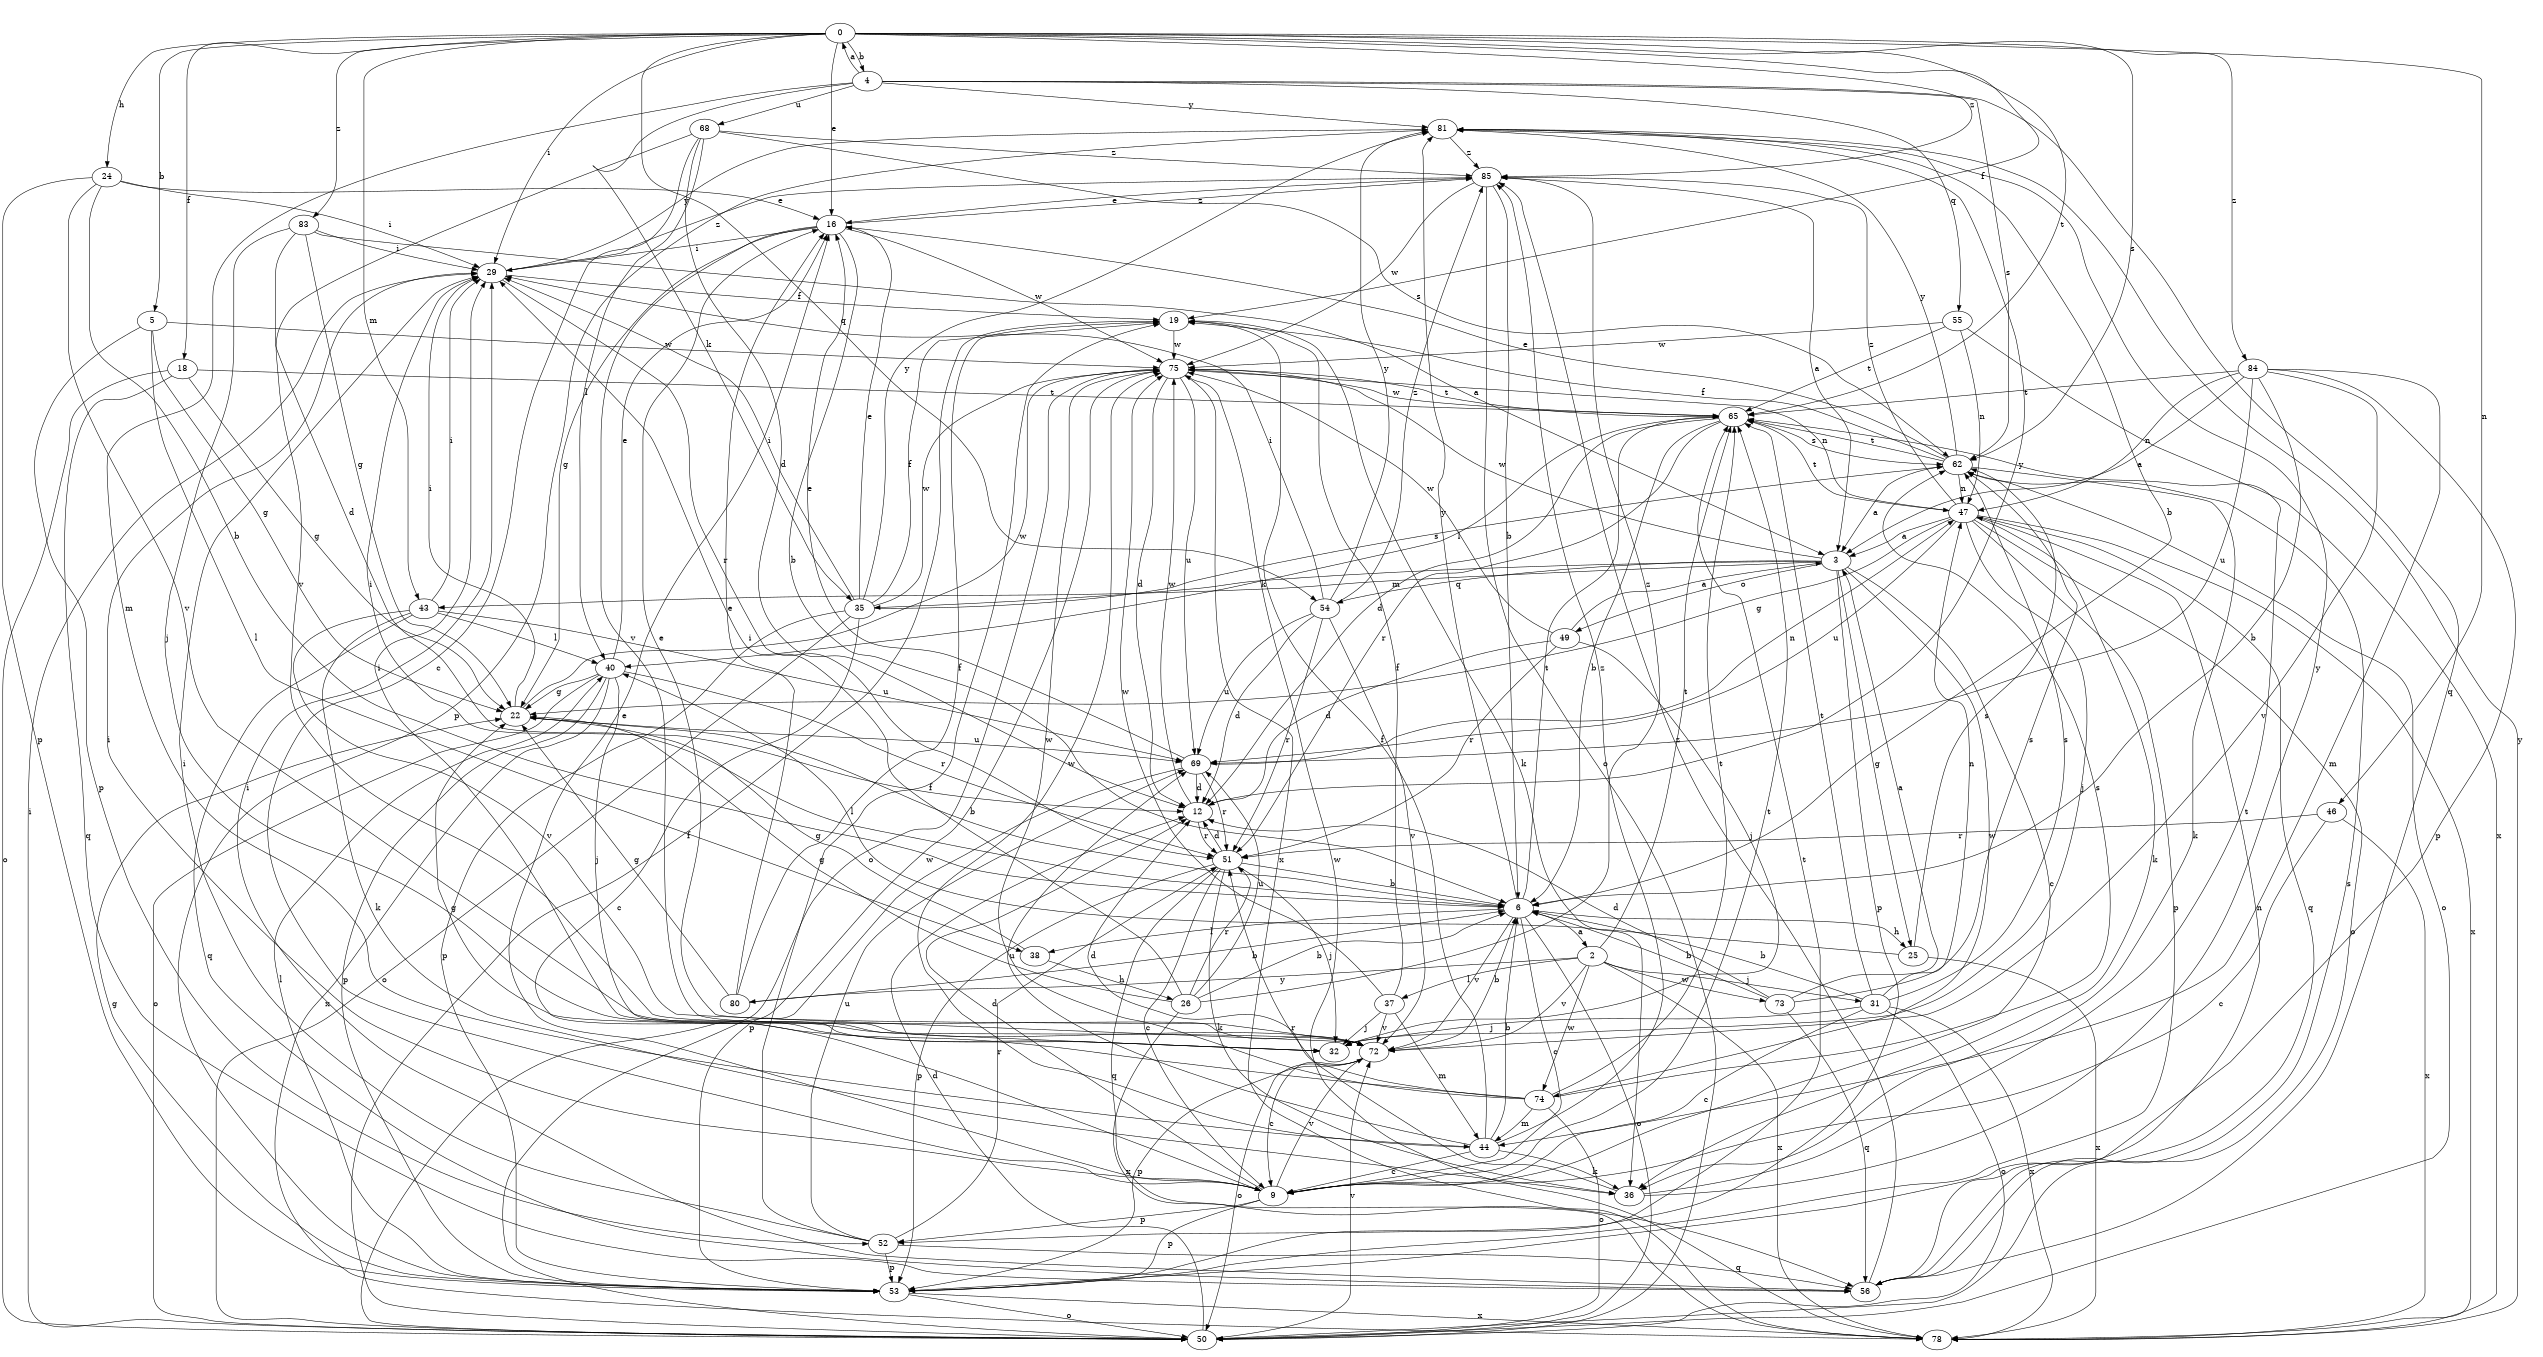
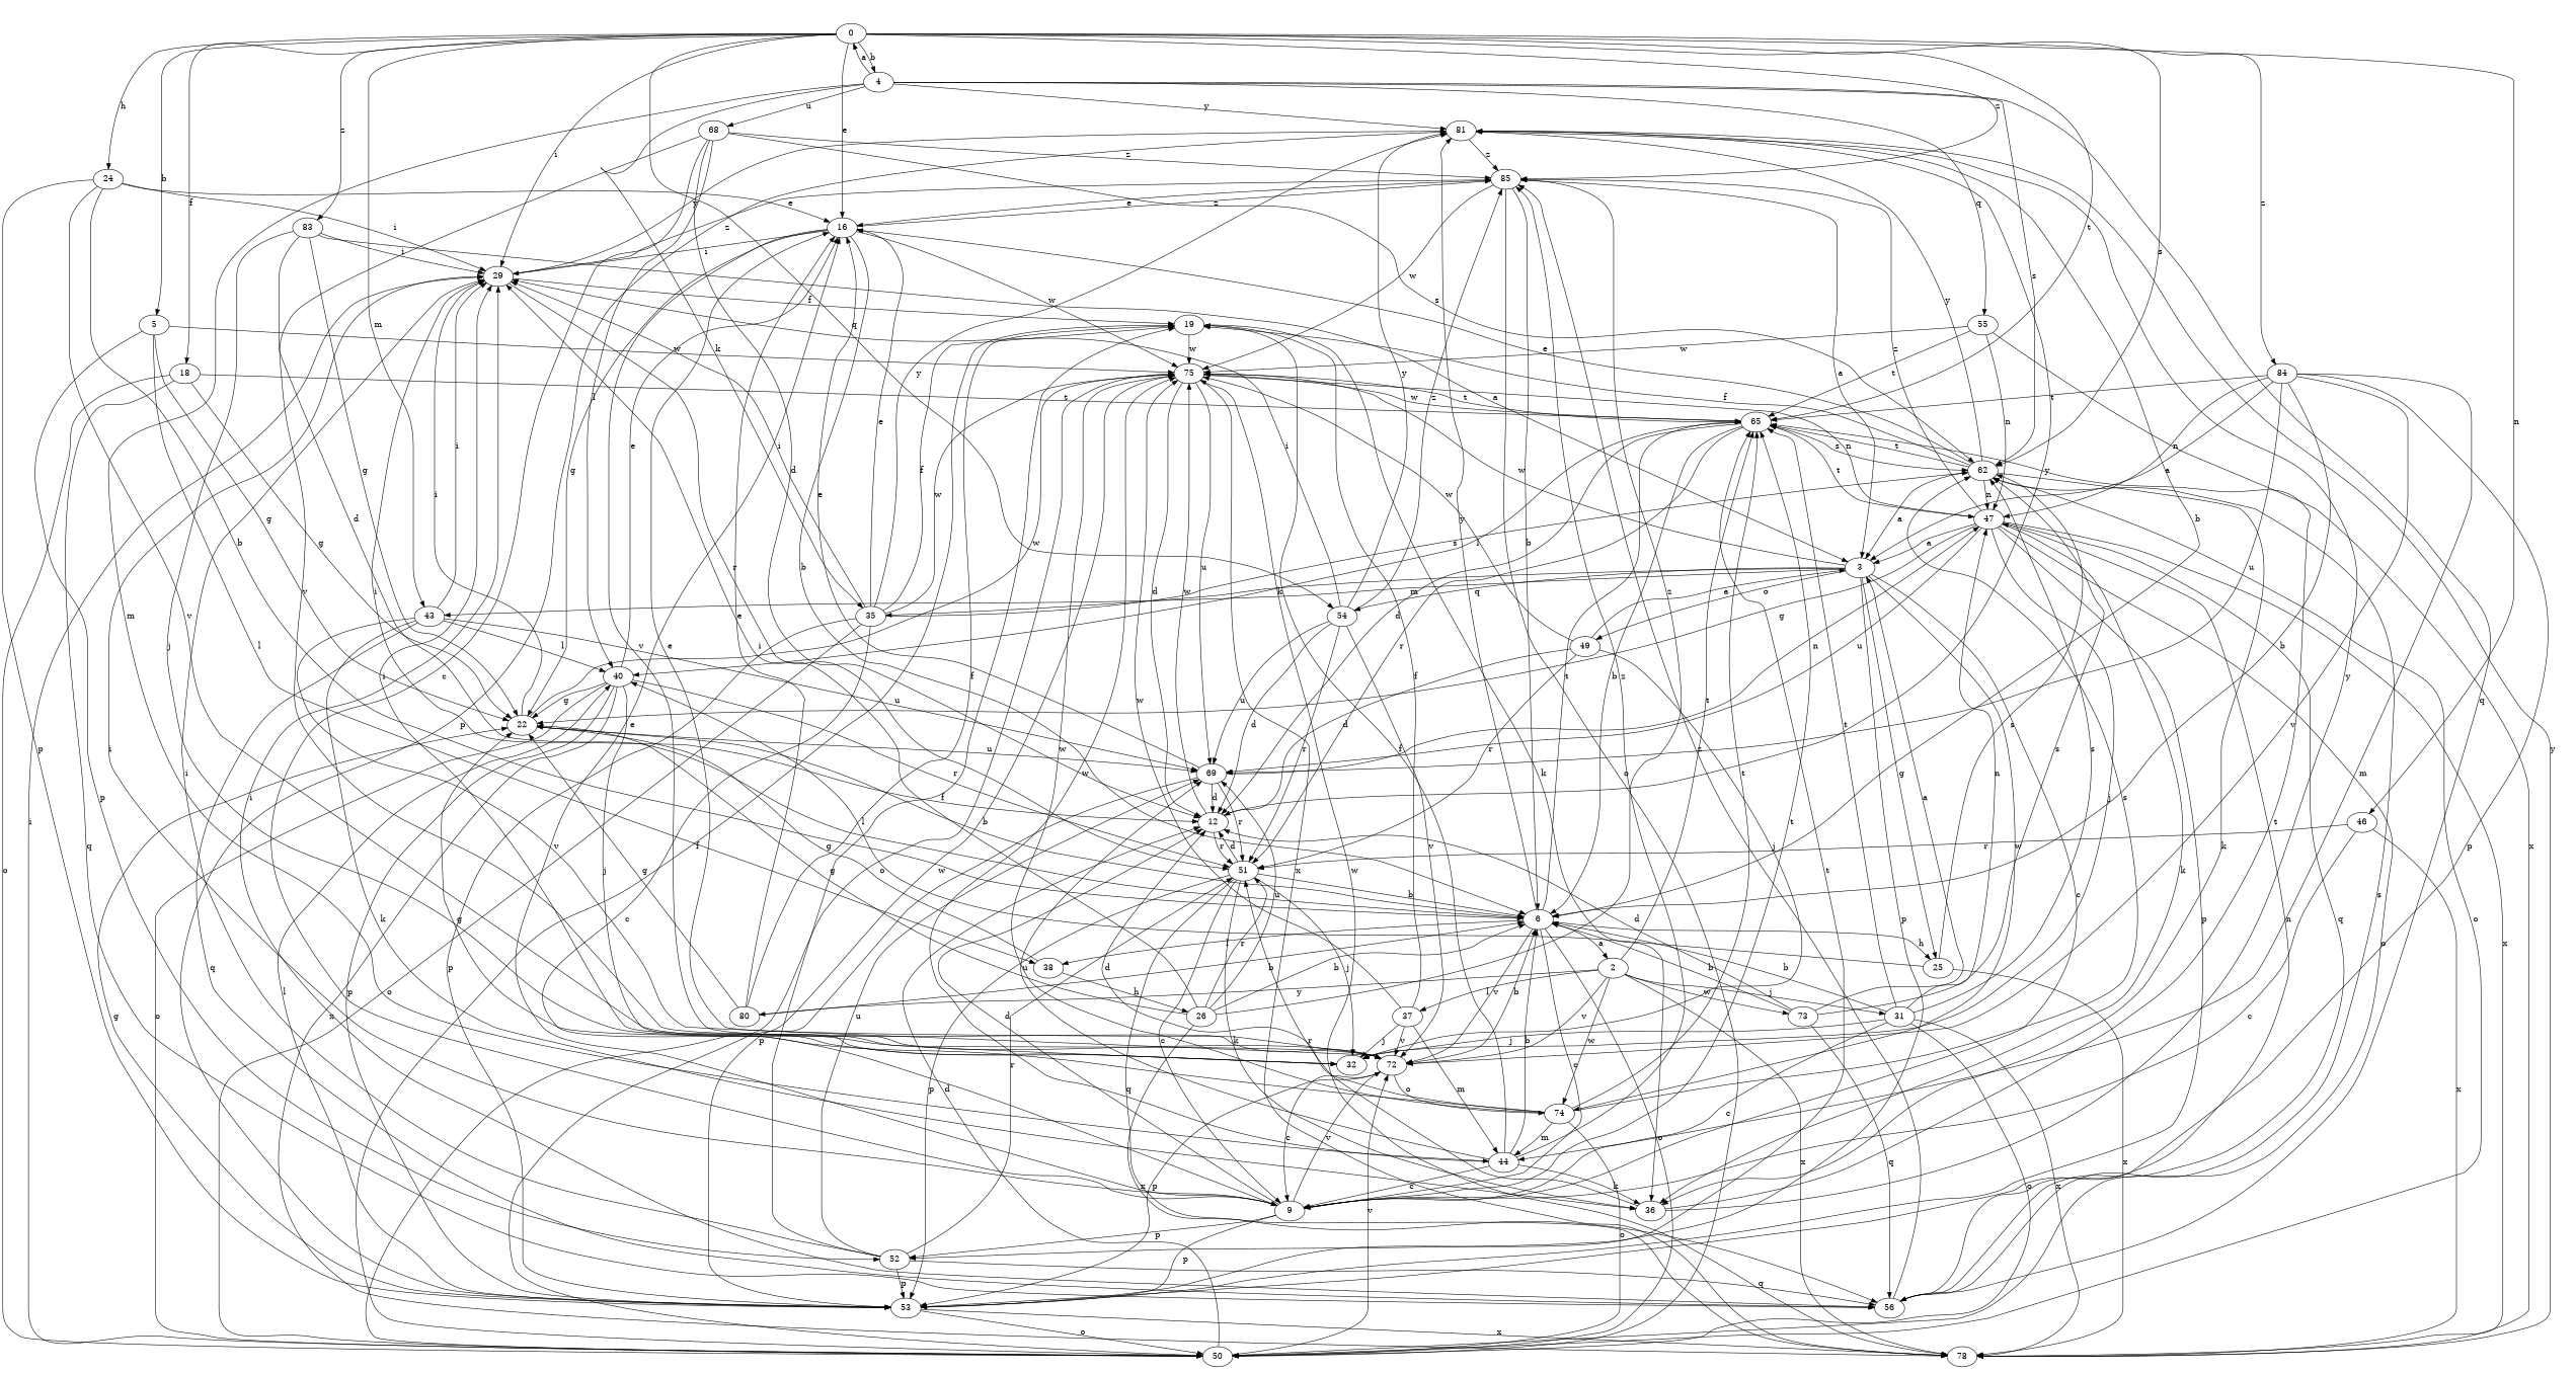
  strict digraph {
    0
    4
    5
    16
    18
    19
    24
    29
    43
    46
    54
    62
    65
    83
    84
    85
    35
    44
    55
    56
    68
    81
    52
    75
    22
    38
    72
    6
    50
    36
    53
    n32 [label=51]
    69
    40
    78
    9
    12
    3
    47
    32
    2
    31
    37
    73
    74
    80
    25
    49
    26
    0 -> 4 [label=b]
    0 -> 5 [label=b]
    0 -> 16 [label=e]
    0 -> 18 [label=f]
-   0 -> 19 [label=f]
    0 -> 24 [label=h]
    0 -> 29 [label=i]
    0 -> 43 [label=m]
    0 -> 46 [label=n]
    0 -> 54 [label=q]
    0 -> 62 [label=s]
    0 -> 65 [label=t]
    0 -> 83 [label=z]
    0 -> 84 [label=z]
    0 -> 85 [label=z]
    4 -> 0 [label=a]
    4 -> 62 [label=s]
    4 -> 35 [label=k]
    4 -> 44 [label=m]
    4 -> 55 [label=q]
    4 -> 56 [label=q]
    4 -> 68 [label=u]
    4 -> 81 [label=y]
    5 -> 52 [label=p]
    5 -> 75 [label=w]
    5 -> 22 [label=g]
    5 -> 38 [label=l]
    16 -> 29 [label=i]
    16 -> 85 [label=z]
    16 -> 75 [label=w]
    16 -> 22 [label=g]
    16 -> 72 [label=v]
    16 -> 6 [label=b]
    18 -> 65 [label=t]
    18 -> 56 [label=q]
    18 -> 22 [label=g]
    18 -> 50 [label=o]
    19 -> 75 [label=w]
    19 -> 36 [label=k]
    24 -> 16 [label=e]
    24 -> 29 [label=i]
    24 -> 72 [label=v]
    24 -> 6 [label=b]
    24 -> 53 [label=p]
    29 -> 19 [label=f]
    29 -> 85 [label=z]
    29 -> 81 [label=y]
    29 -> n32 [label=r]
    43 -> 29 [label=i]
    43 -> 56 [label=q]
    43 -> 72 [label=v]
    43 -> 36 [label=k]
    43 -> 69 [label=u]
    43 -> 40 [label=l]
    46 -> n32 [label=r]
    46 -> 78 [label=x]
    46 -> 9 [label=c]
    54 -> 29 [label=i]
    54 -> 85 [label=z]
    54 -> 81 [label=y]
    54 -> 72 [label=v]
    54 -> n32 [label=r]
    54 -> 69 [label=u]
    54 -> 12 [label=d]
    62 -> 16 [label=e]
    62 -> 19 [label=f]
    62 -> 65 [label=t]
    62 -> 81 [label=y]
    62 -> 50 [label=o]
    62 -> 36 [label=k]
    62 -> 3 [label=a]
    62 -> 47 [label=n]
    65 -> 62 [label=s]
    65 -> 75 [label=w]
    65 -> 6 [label=b]
    65 -> n32 [label=r]
    65 -> 40 [label=l]
    65 -> 12 [label=d]
    83 -> 29 [label=i]
    83 -> 22 [label=g]
    83 -> 12 [label=d]
    83 -> 3 [label=a]
    83 -> 32 [label=j]
    84 -> 65 [label=t]
    84 -> 44 [label=m]
    84 -> 72 [label=v]
    84 -> 6 [label=b]
    84 -> 53 [label=p]
    84 -> 69 [label=u]
    84 -> 3 [label=a]
    84 -> 47 [label=n]
    85 -> 16 [label=e]
    85 -> 75 [label=w]
    85 -> 6 [label=b]
    85 -> 50 [label=o]
    85 -> 3 [label=a]
    35 -> 16 [label=e]
    35 -> 19 [label=f]
    35 -> 29 [label=i]
    35 -> 62 [label=s]
    35 -> 81 [label=y]
    35 -> 75 [label=w]
    35 -> 50 [label=o]
    35 -> 53 [label=p]
    35 -> 9 [label=c]
    44 -> 19 [label=f]
    44 -> 85 [label=z]
    44 -> 75 [label=w]
    44 -> 6 [label=b]
    44 -> 36 [label=k]
    44 -> 69 [label=u]
    44 -> 9 [label=c]
    55 -> 65 [label=t]
    55 -> 75 [label=w]
    55 -> 78 [label=x]
    55 -> 47 [label=n]
    56 -> 29 [label=i]
    56 -> 62 [label=s]
    56 -> 85 [label=z]
    56 -> 47 [label=n]
    68 -> 62 [label=s]
    68 -> 85 [label=z]
    68 -> 72 [label=v]
    68 -> 40 [label=l]
    68 -> 9 [label=c]
    68 -> 12 [label=d]
    81 -> 85 [label=z]
    81 -> 6 [label=b]
    81 -> 53 [label=p]
    52 -> 19 [label=f]
    52 -> 29 [label=i]
    52 -> 56 [label=q]
    52 -> 53 [label=p]
    52 -> n32 [label=r]
    52 -> 69 [label=u]
    75 -> 65 [label=t]
    75 -> 50 [label=o]
    75 -> 69 [label=u]
    75 -> 78 [label=x]
    75 -> 12 [label=d]
    75 -> 47 [label=n]
    22 -> 29 [label=i]
    22 -> 75 [label=w]
    22 -> 6 [label=b]
    22 -> 69 [label=u]
    38 -> 22 [label=g]
    38 -> 26 [label=h]
    72 -> 16 [label=e]
    72 -> 6 [label=b]
-   72 -> 50 [label=o]
+   72 -> 74 [label=o]
    72 -> 53 [label=p]
    72 -> 9 [label=c]
    6 -> 29 [label=i]
    6 -> 65 [label=t]
    6 -> 81 [label=y]
    6 -> 38 [label=l]
    6 -> 72 [label=v]
    6 -> 50 [label=o]
    6 -> 9 [label=c]
    6 -> 2 [label=a]
    6 -> 25 [label=h]
    50 -> 19 [label=f]
    50 -> 29 [label=i]
    50 -> 75 [label=w]
    50 -> 72 [label=v]
    50 -> 12 [label=d]
    36 -> 65 [label=t]
    36 -> 81 [label=y]
    36 -> n32 [label=r]
    53 -> 65 [label=t]
    53 -> 22 [label=g]
    53 -> 50 [label=o]
    53 -> 40 [label=l]
    53 -> 78 [label=x]
    n32 -> 56 [label=q]
    n32 -> 6 [label=b]
    n32 -> 36 [label=k]
    n32 -> 53 [label=p]
    n32 -> 9 [label=c]
    n32 -> 12 [label=d]
    n32 -> 32 [label=j]
    69 -> 16 [label=e]
    69 -> 53 [label=p]
    69 -> n32 [label=r]
    69 -> 12 [label=d]
    69 -> 47 [label=n]
    40 -> 16 [label=e]
    40 -> 22 [label=g]
    40 -> 50 [label=o]
    40 -> 53 [label=p]
    40 -> n32 [label=r]
    40 -> 78 [label=x]
    40 -> 32 [label=j]
    78 -> 81 [label=y]
    78 -> 75 [label=w]
    9 -> 16 [label=e]
    9 -> 29 [label=i]
    9 -> 65 [label=t]
    9 -> 52 [label=p]
    9 -> 72 [label=v]
    9 -> 53 [label=p]
    9 -> 12 [label=d]
    12 -> 81 [label=y]
    12 -> 75 [label=w]
    12 -> n32 [label=r]
    3 -> 43 [label=m]
    3 -> 54 [label=q]
    3 -> 35 [label=k]
    3 -> 52 [label=p]
    3 -> 75 [label=w]
    3 -> 9 [label=c]
    3 -> 74 [label=w]
    3 -> 25 [label=g]
    3 -> 49 [label=o]
    47 -> 65 [label=t]
    47 -> 85 [label=z]
    47 -> 56 [label=q]
    47 -> 22 [label=g]
    47 -> 50 [label=o]
    47 -> 36 [label=k]
    47 -> 53 [label=p]
    47 -> 69 [label=u]
    47 -> 78 [label=x]
    47 -> 3 [label=a]
    47 -> 32 [label=j]
    32 -> 29 [label=i]
    2 -> 65 [label=t]
    2 -> 72 [label=v]
    2 -> 78 [label=x]
    2 -> 31 [label=j]
    2 -> 37 [label=l]
    2 -> 73 [label=w]
    2 -> 74 [label=w]
    2 -> 80 [label=y]
    31 -> 62 [label=s]
    31 -> 65 [label=t]
    31 -> 6 [label=b]
    31 -> 50 [label=o]
    31 -> 78 [label=x]
    31 -> 9 [label=c]
    31 -> 47 [label=n]
    31 -> 32 [label=j]
    37 -> 19 [label=f]
    37 -> 44 [label=m]
    37 -> 75 [label=w]
    37 -> 72 [label=v]
    37 -> 32 [label=j]
    73 -> 62 [label=s]
    73 -> 56 [label=q]
    73 -> 6 [label=b]
    73 -> 12 [label=d]
    73 -> 3 [label=a]
    74 -> 62 [label=s]
    74 -> 65 [label=t]
    74 -> 44 [label=m]
    74 -> 75 [label=w]
    74 -> 22 [label=g]
    74 -> 50 [label=o]
    74 -> 12 [label=d]
    80 -> 16 [label=e]
    80 -> 19 [label=f]
    80 -> 22 [label=g]
    80 -> 6 [label=b]
    25 -> 62 [label=s]
    25 -> 40 [label=l]
    25 -> 78 [label=x]
    49 -> 75 [label=w]
    49 -> n32 [label=r]
    49 -> 12 [label=d]
    49 -> 3 [label=a]
    49 -> 32 [label=j]
    26 -> 29 [label=i]
    26 -> 85 [label=z]
    26 -> 22 [label=g]
    26 -> 6 [label=b]
    26 -> n32 [label=r]
    26 -> 69 [label=u]
    26 -> 78 [label=x]
  }
